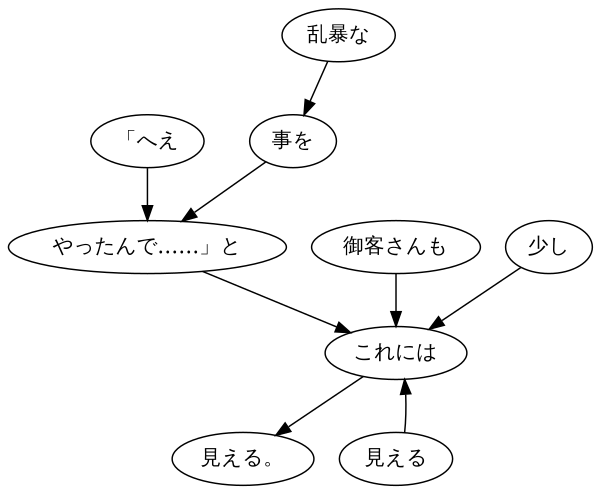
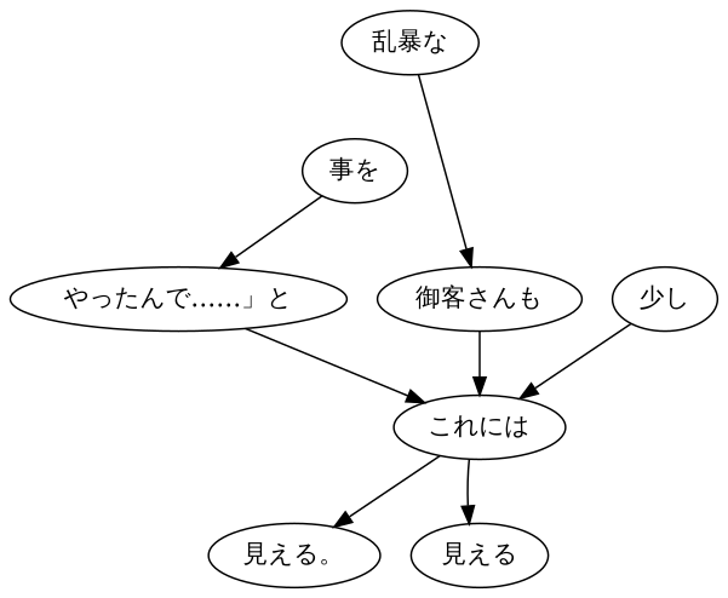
  digraph {
-   n1 [label="「へえ"]
    n2 [label="やったんで……」と"]
    n3 [label="これには"]
    n4 [label="事を"]
    n5 [label="乱暴な"]
    n6 [label="見える。"]
    n7 [label="御客さんも"]
    n8 [label="少し"]
    n9 [label="見える"]
-   n1 -> n2
    n2 -> n3
    n3 -> n6
    n4 -> n2
-   n5 -> n4
+   n5 -> n7
    n7 -> n3
    n8 -> n3
-   n9 -> n3
+   n3 -> n9
  }
